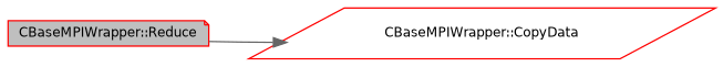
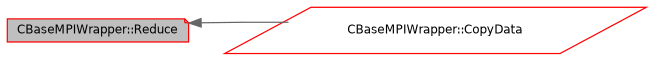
  digraph {
    rankdir=LR
    node [color=red fontname=Helvetica fontsize=10 style=filled]
    n1 [fillcolor=grey75 fontcolor=black height=0.2 label="CBaseMPIWrapper::Reduce" shape=note width=0.4]
    n2 [fillcolor=white height=0.2 label="CBaseMPIWrapper::CopyData" shape=parallelogram width=0.4]
-   n1 -> n2 [color=gray40 fontname=Helvetica fontsize=10 labelfontname=Helvetica labelfontsize=10 style=solid]
+   n2 -> n1 [color=gray40 fontname=Helvetica fontsize=10 labelfontname=Helvetica labelfontsize=10 style=solid]
  }
